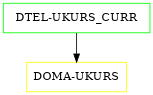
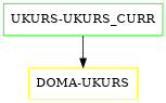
  digraph {
    node [shape=box]
-   "DTEL-UKURS_CURR" [color=green]
+   "DTEL-UKURS_CURR" [color=green label="UKURS-UKURS_CURR"]
    "DOMA-UKURS" [color=yellow]
    "DTEL-UKURS_CURR" -> "DOMA-UKURS"
  }
